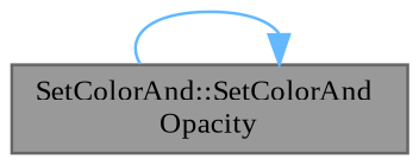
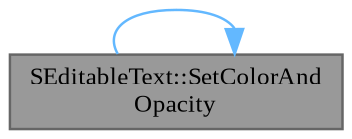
  digraph {
    rankdir=LR
    fontname="Liberation Serif"
-   n1 [color=gray40 fillcolor=grey60 fontcolor=black fontname="Liberation Serif" fontsize=10 height=0.2 label="SetColorAnd::SetColorAnd\lOpacity" shape=box style=filled width=0.4]
+   n1 [color=gray40 fillcolor=grey60 fontcolor=black fontname="Liberation Serif" fontsize=10 height=0.2 label="SEditableText::SetColorAnd\lOpacity" shape=box style=filled width=0.4]
    n1 -> n1 [color=steelblue1 fontname="Liberation Serif" fontsize=10 labelfontname=Helvetica labelfontsize=10 style=solid]
  }
